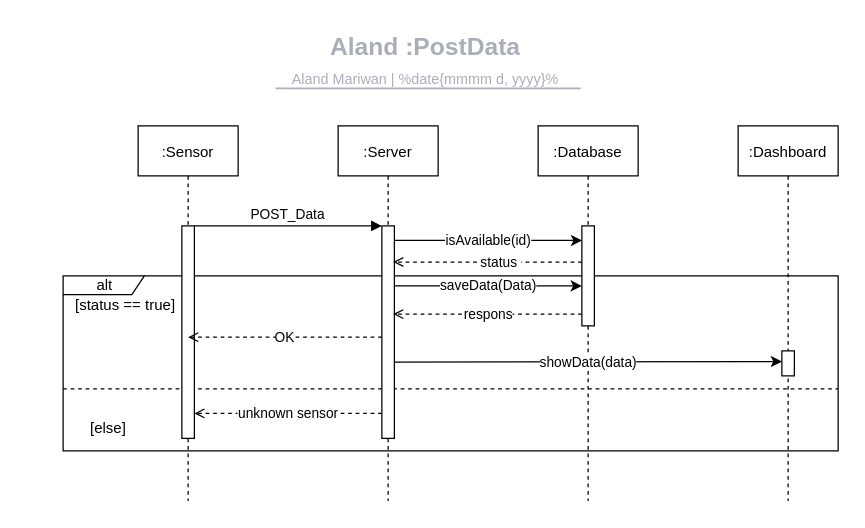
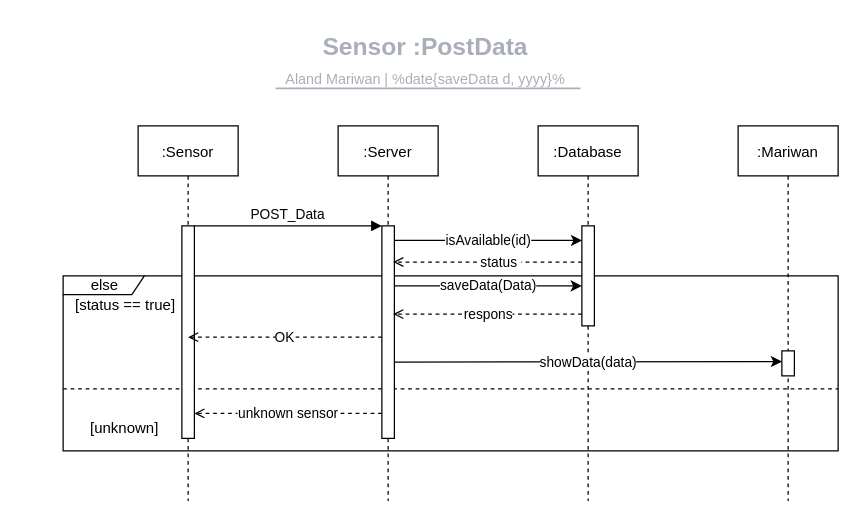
  <mxCell id="0" />
  <mxCell id="1" parent="0" />
- <mxCell id="2" value="alt" style="shape=umlFrame;tabWidth=110;tabHeight=30;tabPosition=left;html=1;boundedLbl=1;labelInHeader=1;width=65;height=15;" parent="1" vertex="1"><mxGeometry x="50" y="220" width="620" height="140" as="geometry" /></mxCell>
+ <mxCell id="2" value="else" style="shape=umlFrame;tabWidth=110;tabHeight=30;tabPosition=left;html=1;boundedLbl=1;labelInHeader=1;width=65;height=15;" parent="1" vertex="1"><mxGeometry x="50" y="220" width="620" height="140" as="geometry" /></mxCell>
  <mxCell id="3" value="[status == true]" style="text" parent="2" vertex="1"><mxGeometry width="100" height="20" relative="1" as="geometry"><mxPoint x="8" y="10" as="offset" /></mxGeometry></mxCell>
- <mxCell id="4" value="[else]" style="line;strokeWidth=1;dashed=1;labelPosition=center;verticalLabelPosition=bottom;align=left;verticalAlign=top;spacingLeft=20;spacingTop=15;" parent="2" vertex="1"><mxGeometry y="87.501" width="620.0" height="5.6" as="geometry" /></mxCell>
+ <mxCell id="4" value="[unknown]" style="line;strokeWidth=1;dashed=1;labelPosition=center;verticalLabelPosition=bottom;align=left;verticalAlign=top;spacingLeft=20;spacingTop=15;" parent="2" vertex="1"><mxGeometry y="87.501" width="620.0" height="5.6" as="geometry" /></mxCell>
  <mxCell id="5" value=":Sensor" style="shape=umlLifeline;perimeter=lifelinePerimeter;container=1;collapsible=0;recursiveResize=0;rounded=0;shadow=0;strokeWidth=1;" parent="1" vertex="1"><mxGeometry x="110" y="100" width="80" height="300" as="geometry" /></mxCell>
  <mxCell id="6" value="" style="points=[];perimeter=orthogonalPerimeter;rounded=0;shadow=0;strokeWidth=1;" parent="5" vertex="1"><mxGeometry x="35" y="80" width="10" height="170" as="geometry" /></mxCell>
  <mxCell id="7" value=":Server" style="shape=umlLifeline;perimeter=lifelinePerimeter;container=1;collapsible=0;recursiveResize=0;rounded=0;shadow=0;strokeWidth=1;" parent="1" vertex="1"><mxGeometry x="270" y="100" width="80" height="300" as="geometry" /></mxCell>
  <mxCell id="8" style="edgeStyle=none;html=1;dashed=1;" parent="7" source="9" target="7" edge="1"><mxGeometry relative="1" as="geometry" /></mxCell>
  <mxCell id="9" value="" style="points=[];perimeter=orthogonalPerimeter;rounded=0;shadow=0;strokeWidth=1;" parent="7" vertex="1"><mxGeometry x="35" y="80" width="10" height="170" as="geometry" /></mxCell>
  <mxCell id="10" value="POST_Data" style="verticalAlign=bottom;endArrow=block;entryX=0;entryY=0;shadow=0;strokeWidth=1;" parent="1" source="6" target="9" edge="1"><mxGeometry x="0.002" relative="1" as="geometry"><mxPoint x="225" y="180" as="sourcePoint" /><mxPoint as="offset" /><Array as="points"><mxPoint x="170" y="180" /></Array></mxGeometry></mxCell>
  <mxCell id="11" value=":Database" style="shape=umlLifeline;perimeter=lifelinePerimeter;container=1;collapsible=0;recursiveResize=0;rounded=0;shadow=0;strokeWidth=1;" parent="1" vertex="1"><mxGeometry x="430" y="100" width="80" height="300" as="geometry" /></mxCell>
  <mxCell id="12" value="" style="points=[];perimeter=orthogonalPerimeter;rounded=0;shadow=0;strokeWidth=1;" parent="11" vertex="1"><mxGeometry x="35" y="80" width="10" height="80" as="geometry" /></mxCell>
- <mxCell id="13" value=":Dashboard" style="shape=umlLifeline;perimeter=lifelinePerimeter;container=1;collapsible=0;recursiveResize=0;rounded=0;shadow=0;strokeWidth=1;" parent="1" vertex="1"><mxGeometry x="590" y="100" width="80" height="300" as="geometry" /></mxCell>
+ <mxCell id="13" value=":Mariwan" style="shape=umlLifeline;perimeter=lifelinePerimeter;container=1;collapsible=0;recursiveResize=0;rounded=0;shadow=0;strokeWidth=1;" parent="1" vertex="1"><mxGeometry x="590" y="100" width="80" height="300" as="geometry" /></mxCell>
  <mxCell id="14" value="" style="points=[];perimeter=orthogonalPerimeter;rounded=0;shadow=0;strokeWidth=1;" parent="13" vertex="1"><mxGeometry x="35" y="180" width="10" height="20" as="geometry" /></mxCell>
  <mxCell id="15" value="isAvailable(id)" style="edgeStyle=none;html=1;entryX=0.021;entryY=0.253;entryDx=0;entryDy=0;entryPerimeter=0;" parent="1" edge="1"><mxGeometry relative="1" as="geometry"><mxPoint x="315" y="191.65" as="sourcePoint" /><mxPoint x="465.21" y="191.65" as="targetPoint" /></mxGeometry></mxCell>
  <mxCell id="16" value="status&amp;nbsp;" style="edgeStyle=none;html=1;dashed=1;entryX=0.908;entryY=0.332;entryDx=0;entryDy=0;entryPerimeter=0;endArrow=open;endFill=0;" parent="1" edge="1"><mxGeometry x="-0.139" relative="1" as="geometry"><mxPoint x="465" y="208.92" as="sourcePoint" /><mxPoint x="314.08" y="208.92" as="targetPoint" /><mxPoint as="offset" /></mxGeometry></mxCell>
  <mxCell id="17" value="OK" style="edgeStyle=none;html=1;dashed=1;endArrow=open;endFill=0;" parent="1" edge="1"><mxGeometry relative="1" as="geometry"><Array as="points"><mxPoint x="260" y="269" /></Array><mxPoint x="305" y="269" as="sourcePoint" /><mxPoint x="150" y="269" as="targetPoint" /></mxGeometry></mxCell>
  <mxCell id="18" value="unknown sensor" style="edgeStyle=none;html=1;dashed=1;endArrow=open;endFill=0;" parent="1" edge="1"><mxGeometry relative="1" as="geometry"><mxPoint x="305" y="330" as="sourcePoint" /><mxPoint x="155" y="330" as="targetPoint" /></mxGeometry></mxCell>
  <mxCell id="19" value="showData(data)" style="edgeStyle=none;html=1;entryX=0.009;entryY=0.366;entryDx=0;entryDy=0;entryPerimeter=0;" parent="1" edge="1"><mxGeometry relative="1" as="geometry"><mxPoint x="315" y="289" as="sourcePoint" /><mxPoint x="625.09" y="288.56" as="targetPoint" /></mxGeometry></mxCell>
  <mxCell id="20" value="saveData(Data)" style="edgeStyle=none;html=1;" parent="1" edge="1"><mxGeometry x="0.003" relative="1" as="geometry"><mxPoint x="315" y="228" as="sourcePoint" /><mxPoint x="465" y="228" as="targetPoint" /><mxPoint as="offset" /></mxGeometry></mxCell>
  <mxCell id="21" value="respons" style="edgeStyle=none;html=1;entryX=0.908;entryY=0.626;entryDx=0;entryDy=0;entryPerimeter=0;dashed=1;endArrow=open;endFill=0;" parent="1" edge="1"><mxGeometry relative="1" as="geometry"><mxPoint x="465" y="250.56" as="sourcePoint" /><mxPoint x="314.08" y="250.56" as="targetPoint" /></mxGeometry></mxCell>
  <mxCell id="22" value="" style="group;dropTarget=0;pointerEvents=0;" parent="1" vertex="1"><mxGeometry x="20" width="640" height="45" as="geometry" y="20" /></mxCell>
- <mxCell id="23" value="Aland :PostData" style="points=[[0.318,0.967,0],[0.693,0.967,0]];html=1;overflow=block;blockSpacing=1;whiteSpace=wrap;fontSize=19.7;fontColor=#a9afb8;fontStyle=1;align=center;spacingLeft=7;spacingRight=7;spacingTop=2;spacing=3;strokeOpacity=0;fillOpacity=0;rounded=1;absoluteArcSize=1;arcSize=12;fillColor=#ffffff;strokeWidth=1.5;" parent="22" vertex="1"><mxGeometry width="640" height="31" as="geometry" /></mxCell>
- <mxCell id="24" value="Aland Mariwan  |  %date{mmmm d, yyyy}%" style="html=1;overflow=block;blockSpacing=1;whiteSpace=wrap;fontSize=11.5;fontColor=#a9afb8;align=center;spacingLeft=7;spacingRight=7;spacingTop=2;spacing=3;strokeOpacity=0;fillOpacity=0;rounded=1;absoluteArcSize=1;arcSize=12;fillColor=#ffffff;strokeWidth=1.5;" parent="22" vertex="1"><mxGeometry y="31" width="640" height="14" as="geometry" /></mxCell>
+ <mxCell id="23" value="Sensor :PostData" style="points=[[0.318,0.967,0],[0.693,0.967,0]];html=1;overflow=block;blockSpacing=1;whiteSpace=wrap;fontSize=19.7;fontColor=#a9afb8;fontStyle=1;align=center;spacingLeft=7;spacingRight=7;spacingTop=2;spacing=3;strokeOpacity=0;fillOpacity=0;rounded=1;absoluteArcSize=1;arcSize=12;fillColor=#ffffff;strokeWidth=1.5;" parent="22" vertex="1"><mxGeometry width="640" height="31" as="geometry" /></mxCell>
+ <mxCell id="24" value="Aland Mariwan  |  %date{saveData d, yyyy}%" style="html=1;overflow=block;blockSpacing=1;whiteSpace=wrap;fontSize=11.5;fontColor=#a9afb8;align=center;spacingLeft=7;spacingRight=7;spacingTop=2;spacing=3;strokeOpacity=0;fillOpacity=0;rounded=1;absoluteArcSize=1;arcSize=12;fillColor=#ffffff;strokeWidth=1.5;" parent="22" vertex="1"><mxGeometry y="31" width="640" height="14" as="geometry" /></mxCell>
  <mxCell id="25" value="" style="html=1;jettySize=18;whiteSpace=wrap;fontSize=13;fontFamily=Helvetica;strokeColor=#a9afb8;strokeOpacity=100;strokeWidth=1.5;rounded=0;startArrow=none;endArrow=none;" parent="22" edge="1"><mxGeometry width="100" height="100" relative="1" as="geometry"><Array as="points"><mxPoint x="203" y="50" generated="1" /><mxPoint x="444" y="50" generated="1" /></Array><mxPoint x="200" y="50" as="sourcePoint" /><mxPoint x="444" y="50" as="targetPoint" /></mxGeometry></mxCell>
